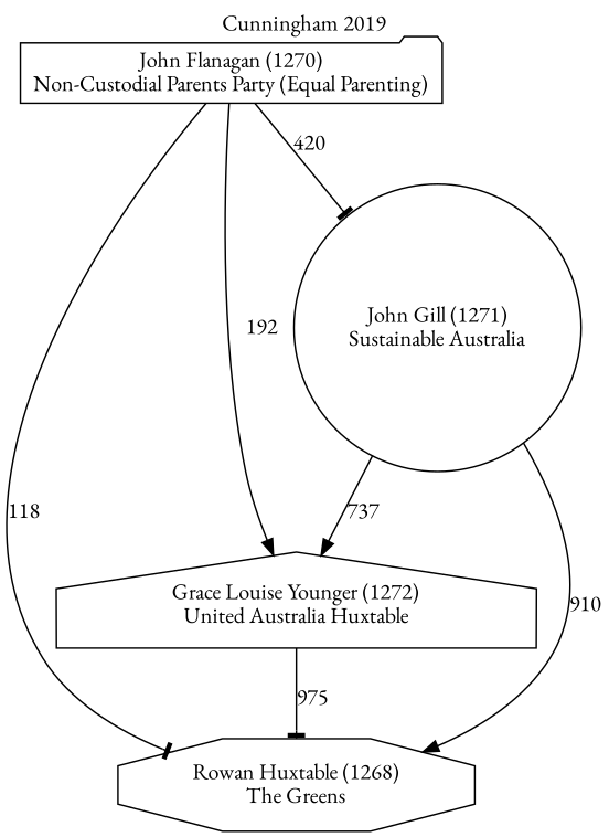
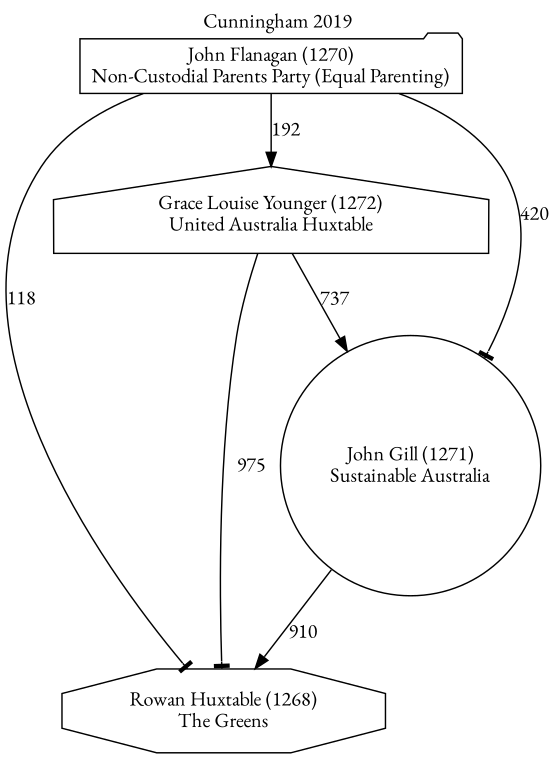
  digraph {
    fontname="EB Garamond"
    label="Cunningham 2019"
    labelloc=t
    mclimit=10
    node [fontname="EB Garamond"]
    edge [arrowhead=tee fontname="EB Garamond"]
    n1 [label="Grace Louise Younger (1272)\nUnited Australia Huxtable" shape=house]
    n2 [label="Rowan Huxtable (1268)\nThe Greens" shape=octagon]
    n3 [label="John Flanagan (1270)\nNon-Custodial Parents Party (Equal Parenting)" shape=folder]
    n4 [label="John Gill (1271)\nSustainable Australia" shape=circle]
    n1 -> n2 [label=975]
    n3 -> n1 [arrowhead=normal label=192]
    n3 -> n2 [label=118]
    n3 -> n4 [label=420]
-   n4 -> n1 [arrowhead=normal label=737]
+   n1 -> n4 [arrowhead=normal label=737]
    n4 -> n2 [arrowhead=normal label=910]
  }
